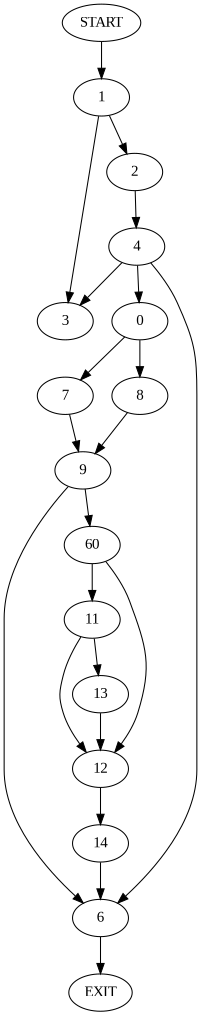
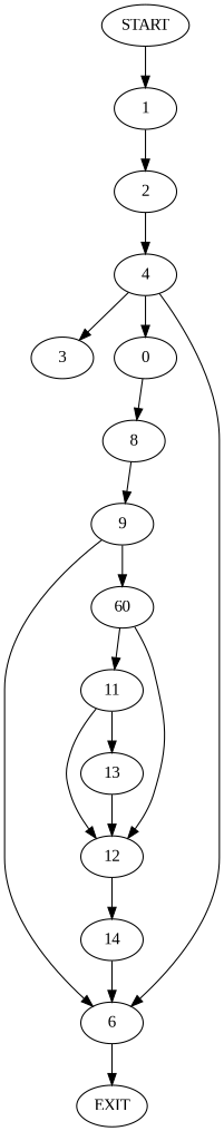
  digraph {
    fontname="Liberation Serif"
    node [fontname="Liberation Serif"]
    edge [fontname="Liberation Serif"]
    n1 [label=START]
    1
    2
    3
    4
    n6 [label=0]
    6
-   7
    8
    n10 [label=EXIT]
    9
    n12 [label=60]
    11
    12
    13
    14
    n1 -> 1
    1 -> 2
-   1 -> 3
    2 -> 4
    4 -> 3
    4 -> n6
    4 -> 6
-   n6 -> 7
    n6 -> 8
    6 -> n10
-   7 -> 9
    8 -> 9
    9 -> 6
    9 -> n12
    n12 -> 11
    n12 -> 12
    11 -> 12
    11 -> 13
    12 -> 14
    13 -> 12
    14 -> 6
  }
